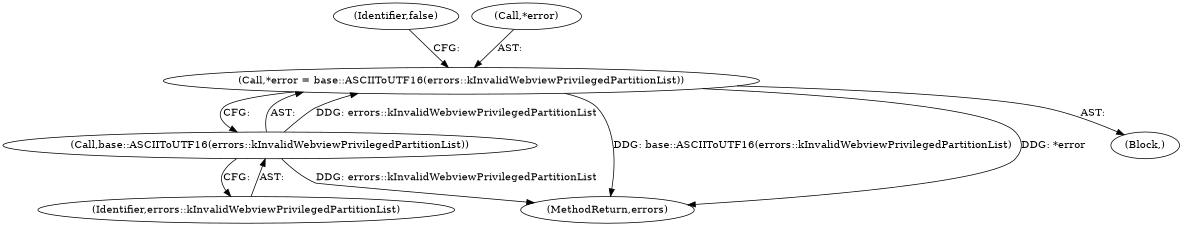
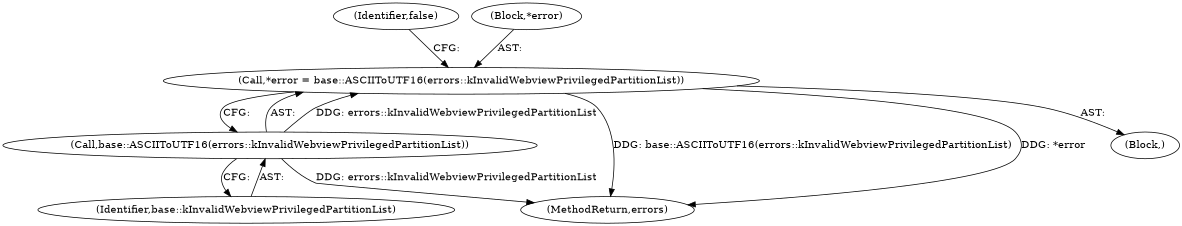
  digraph {
    n1 [label="(Call,*error = base::ASCIIToUTF16(errors::kInvalidWebviewPrivilegedPartitionList))"]
    n2 [label="(Call,base::ASCIIToUTF16(errors::kInvalidWebviewPrivilegedPartitionList))"]
    n3 [label="(MethodReturn,errors)"]
    n4 [label="(Block,)"]
-   n5 [label="(Identifier,errors::kInvalidWebviewPrivilegedPartitionList)"]
+   n5 [label="(Identifier,base::kInvalidWebviewPrivilegedPartitionList)"]
    n6 [label="(Identifier,false)"]
-   n7 [label="(Call,*error)"]
+   n7 [label="(Block,*error)"]
    n1 -> n2 [label="CFG: "]
    n1 -> n3 [label="DDG: base::ASCIIToUTF16(errors::kInvalidWebviewPrivilegedPartitionList)"]
    n1 -> n3 [label="DDG: *error"]
    n1 -> n4 [label="AST: "]
    n2 -> n1 [label="AST: "]
    n2 -> n1 [label="DDG: errors::kInvalidWebviewPrivilegedPartitionList"]
    n2 -> n3 [label="DDG: errors::kInvalidWebviewPrivilegedPartitionList"]
    n2 -> n5 [label="CFG: "]
    n5 -> n2 [label="AST: "]
    n6 -> n1 [label="CFG: "]
    n7 -> n1 [label="AST: "]
  }
